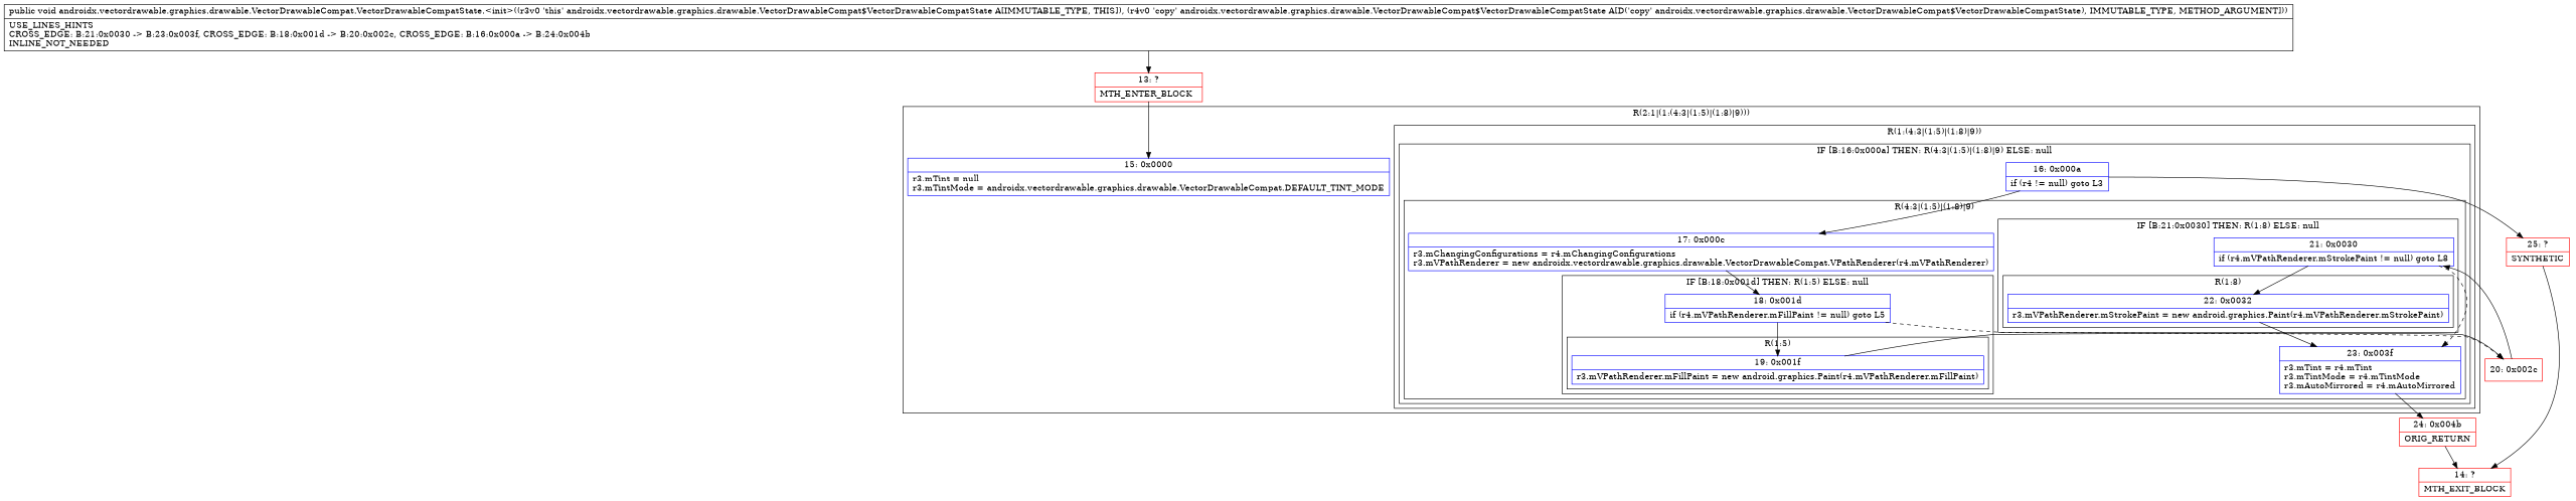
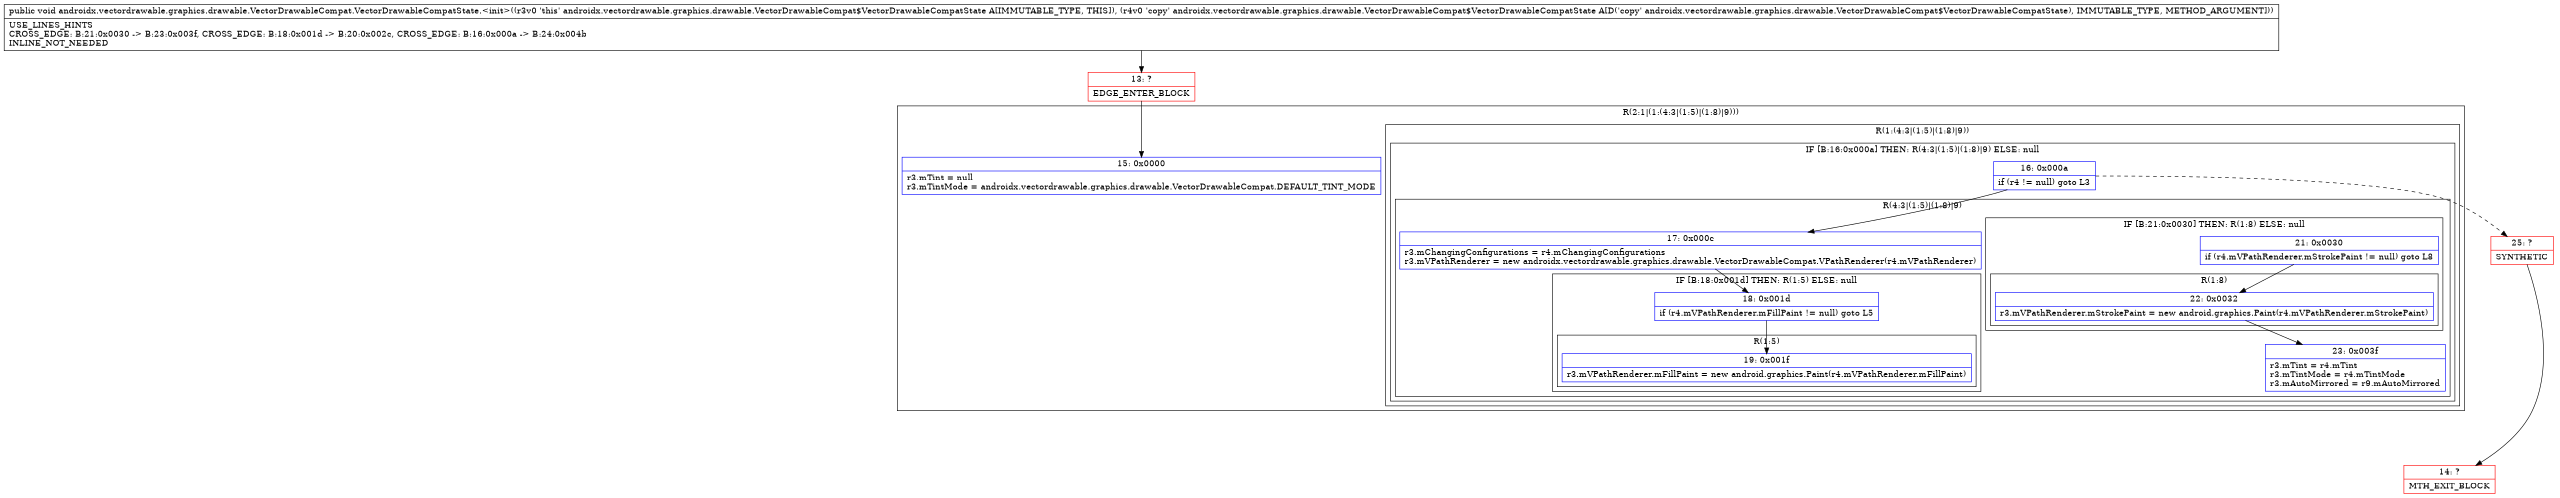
  digraph {
    node [color=blue shape=record]
    n1 [label="{19\:\ 0x001f|r3.mVPathRenderer.mFillPaint = new android.graphics.Paint(r4.mVPathRenderer.mFillPaint)\l}"]
    n2 [label="{18\:\ 0x001d|if (r4.mVPathRenderer.mFillPaint != null) goto L5\l}"]
    n3 [label="{22\:\ 0x0032|r3.mVPathRenderer.mStrokePaint = new android.graphics.Paint(r4.mVPathRenderer.mStrokePaint)\l}"]
    n4 [label="{21\:\ 0x0030|if (r4.mVPathRenderer.mStrokePaint != null) goto L8\l}"]
    n5 [label="{17\:\ 0x000c|r3.mChangingConfigurations = r4.mChangingConfigurations\lr3.mVPathRenderer = new androidx.vectordrawable.graphics.drawable.VectorDrawableCompat.VPathRenderer(r4.mVPathRenderer)\l}"]
-   n6 [label="{23\:\ 0x003f|r3.mTint = r4.mTint\lr3.mTintMode = r4.mTintMode\lr3.mAutoMirrored = r4.mAutoMirrored\l}"]
+   n6 [label="{23\:\ 0x003f|r3.mTint = r4.mTint\lr3.mTintMode = r4.mTintMode\lr3.mAutoMirrored = r9.mAutoMirrored\l}"]
    n7 [label="{16\:\ 0x000a|if (r4 != null) goto L3\l}"]
    n8 [label="{15\:\ 0x0000|r3.mTint = null\lr3.mTintMode = androidx.vectordrawable.graphics.drawable.VectorDrawableCompat.DEFAULT_TINT_MODE\l}"]
-   n9 [color=red label="{20\:\ 0x002c}"]
-   n10 [color=red label="{24\:\ 0x004b|ORIG_RETURN\l}"]
    n11 [color=red label="{25\:\ ?|SYNTHETIC\l}"]
    n12 [color=red label="{14\:\ ?|MTH_EXIT_BLOCK\l}"]
-   n13 [color=red label="{13\:\ ?|MTH_ENTER_BLOCK\l}"]
+   n13 [color=red label="{13\:\ ?|EDGE_ENTER_BLOCK\l}"]
    n14 [label="{public void androidx.vectordrawable.graphics.drawable.VectorDrawableCompat.VectorDrawableCompatState.\<init\>((r3v0 'this' androidx.vectordrawable.graphics.drawable.VectorDrawableCompat$VectorDrawableCompatState A[IMMUTABLE_TYPE, THIS]), (r4v0 'copy' androidx.vectordrawable.graphics.drawable.VectorDrawableCompat$VectorDrawableCompatState A[D('copy' androidx.vectordrawable.graphics.drawable.VectorDrawableCompat$VectorDrawableCompatState), IMMUTABLE_TYPE, METHOD_ARGUMENT]))  | USE_LINES_HINTS\lCROSS_EDGE: B:21:0x0030 \-\> B:23:0x003f, CROSS_EDGE: B:18:0x001d \-\> B:20:0x002c, CROSS_EDGE: B:16:0x000a \-\> B:24:0x004b\lINLINE_NOT_NEEDED\l}" color=""]
    subgraph cluster_1 {
      label="R(2:1|(1:(4:3|(1:5)|(1:8)|9)))"
      n8
      subgraph cluster_2 {
        label="R(1:(4:3|(1:5)|(1:8)|9))"
        subgraph cluster_3 {
          label="IF [B:16:0x000a] THEN: R(4:3|(1:5)|(1:8)|9) ELSE: null"
          n7
          subgraph cluster_4 {
            label="R(4:3|(1:5)|(1:8)|9)"
            n5
            n6
            subgraph cluster_5 {
              label="IF [B:18:0x001d] THEN: R(1:5) ELSE: null"
              n2
              subgraph cluster_6 {
                label="R(1:5)"
                n1
              }
            }
            subgraph cluster_7 {
              label="IF [B:21:0x0030] THEN: R(1:8) ELSE: null"
              n4
              subgraph cluster_8 {
                label="R(1:8)"
                n3
              }
            }
          }
        }
      }
    }
-   n1 -> n9
    n2 -> n1
-   n2 -> n9 [style=dashed]
    n3 -> n6
    n4 -> n3
-   n4 -> n6 [style=dashed]
    n5 -> n2
-   n6 -> n10
    n7 -> n5
-   n7 -> n11 [style=solid]
-   n9 -> n4
-   n10 -> n12
+   n7 -> n11 [style=dashed]
    n11 -> n12
    n13 -> n8
    n14 -> n13
  }
